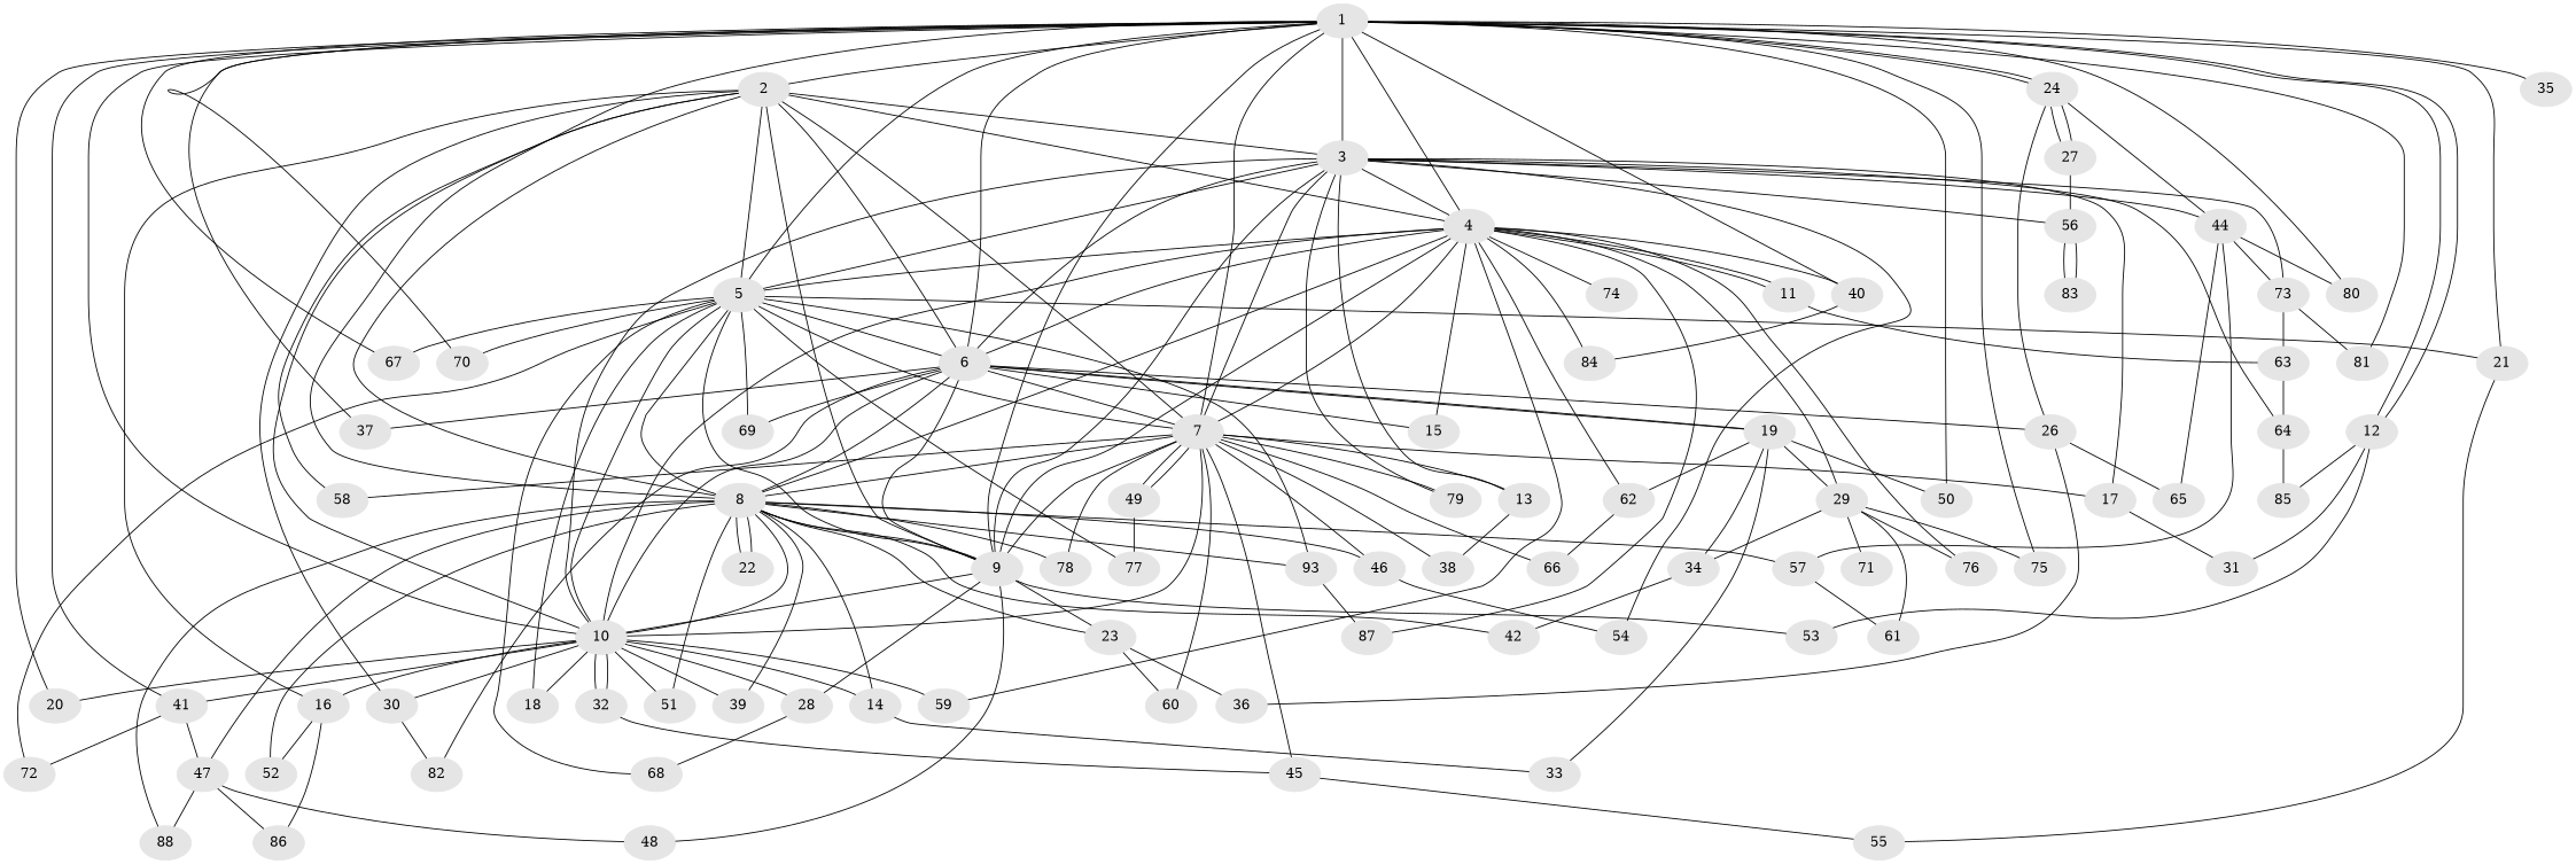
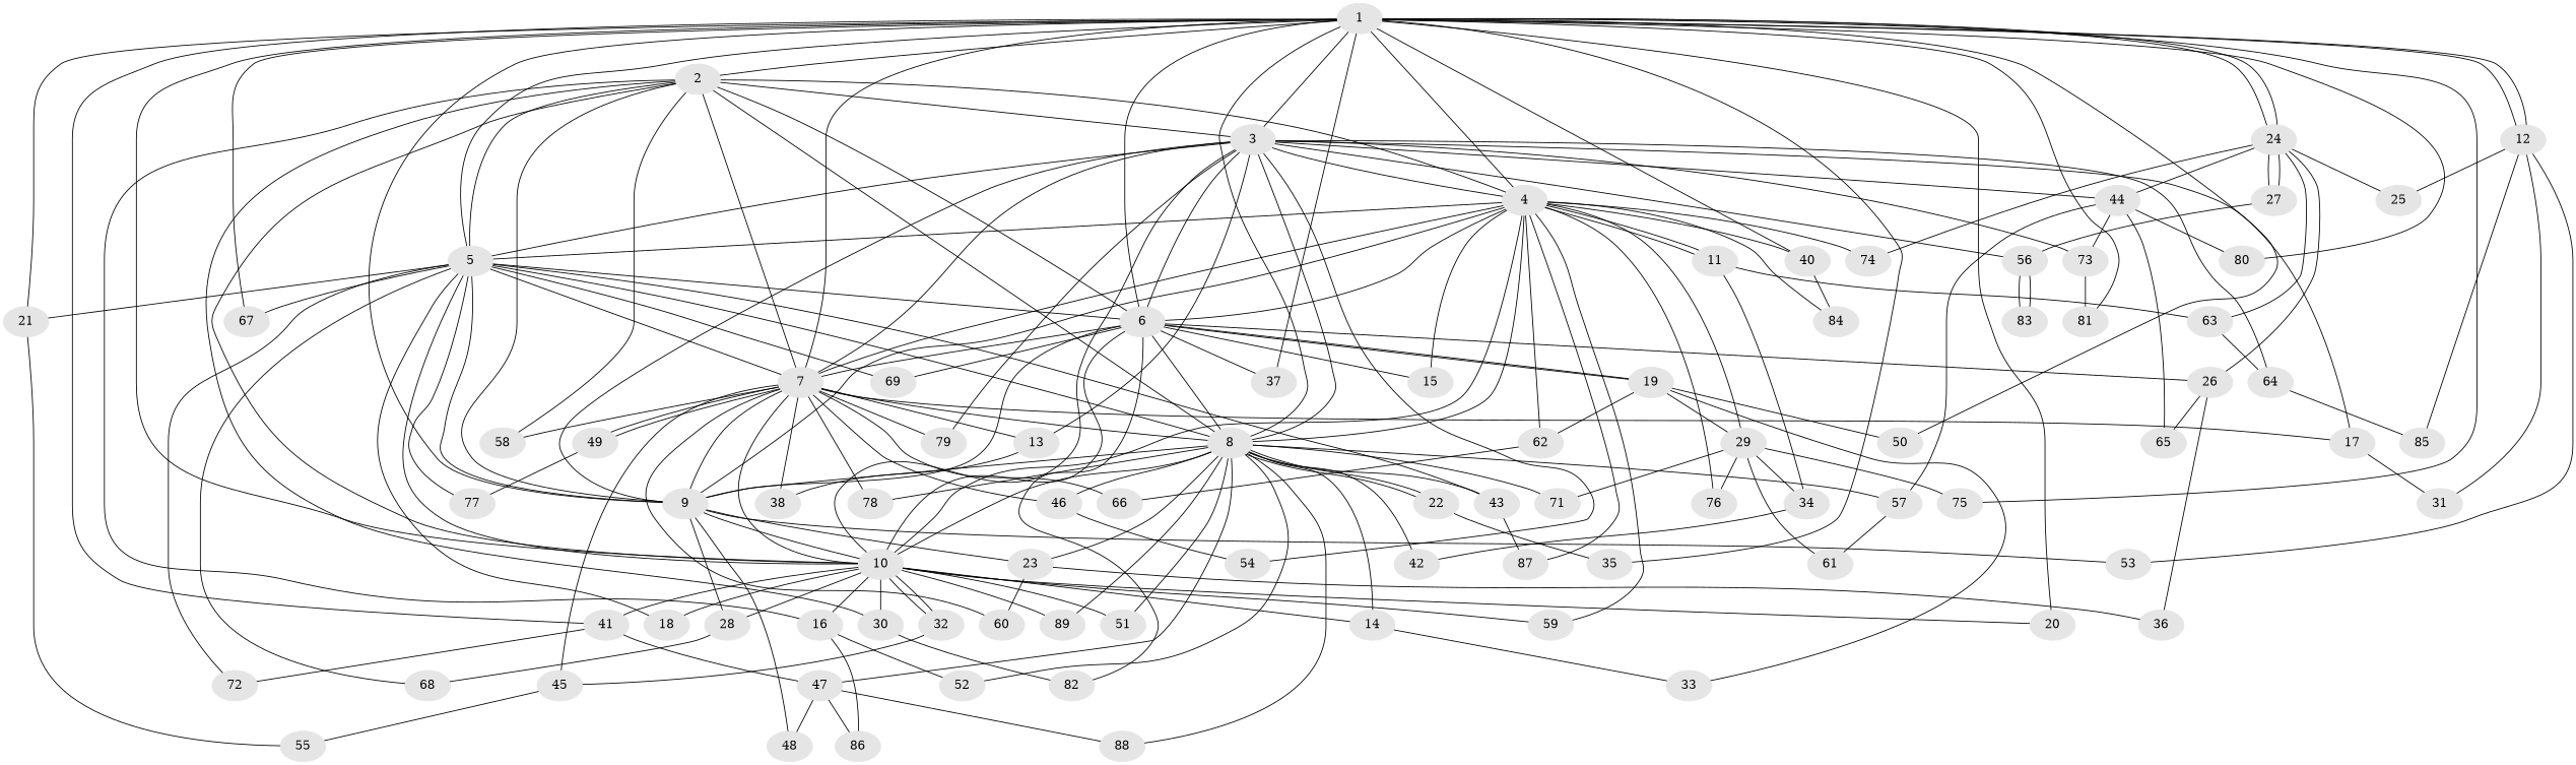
  graph {
    node [color=gray90 style=filled]
    1
    2
    3
    4
    5
    6
    7
    8
    9
    10
    12
    20
    21
    24
    35
    37
    40
    41
    50
    67
-   70
    75
    80
    81
    16
    30
    58
    13
    17
    44
    54
    56
    64
    73
    79
    11
    15
    29
    59
    62
    74
    76
    84
    87
    18
-   43 [label=93]
+   43
    68
    69
    72
    77
    19
    26
    82
    38
    45
    46
    49
    60
    66
    78
    14
    22
    23
-   39
+   39 [label=89]
    42
    47
    51
    52
    57
    71
    88
    28
    48
    53
    32
+   25
    31
    85
    55
    63
    27
    86
    65
    83
    34
    61
    33
    36
    1 -- 2
    1 -- 3
    1 -- 4
    1 -- 5
    1 -- 6
    1 -- 7
    1 -- 8
    1 -- 9
    1 -- 10
    1 -- 12
    1 -- 12
    1 -- 20
    1 -- 21
    1 -- 24
    1 -- 24
    1 -- 35
    1 -- 37
    1 -- 40
    1 -- 41
    1 -- 50
    1 -- 67
-   1 -- 70
    1 -- 75
    1 -- 80
    1 -- 81
    2 -- 3
    2 -- 4
    2 -- 5
    2 -- 6
    2 -- 7
    2 -- 8
    2 -- 9
    2 -- 10
    2 -- 16
    2 -- 30
    2 -- 58
    3 -- 4
    3 -- 5
    3 -- 6
    3 -- 7
+   3 -- 8
    3 -- 9
    3 -- 10
    3 -- 13
    3 -- 17
    3 -- 44
    3 -- 54
    3 -- 56
    3 -- 64
    3 -- 73
    3 -- 79
    4 -- 5
    4 -- 6
    4 -- 7
    4 -- 8
    4 -- 9
    4 -- 10
    4 -- 40
    4 -- 11
    4 -- 11
    4 -- 15
    4 -- 29
    4 -- 59
    4 -- 62
    4 -- 74
    4 -- 76
    4 -- 84
    4 -- 87
    5 -- 6
    5 -- 7
    5 -- 8
    5 -- 9
    5 -- 10
    5 -- 21
    5 -- 67
-   5 -- 70
    5 -- 18
    5 -- 43
    5 -- 68
    5 -- 69
    5 -- 72
    5 -- 77
    6 -- 7
    6 -- 8
    6 -- 9
    6 -- 10
    6 -- 37
    6 -- 15
    6 -- 69
    6 -- 19
    6 -- 19
    6 -- 26
    6 -- 82
    7 -- 8
    7 -- 9
    7 -- 10
    7 -- 58
    7 -- 13
    7 -- 17
    7 -- 79
    7 -- 38
    7 -- 45
    7 -- 46
    7 -- 49
    7 -- 49
    7 -- 60
    7 -- 66
    7 -- 78
    8 -- 9
    8 -- 10
    8 -- 43
    8 -- 46
    8 -- 78
    8 -- 14
    8 -- 22
    8 -- 22
    8 -- 23
    8 -- 39
    8 -- 42
    8 -- 47
    8 -- 51
    8 -- 52
    8 -- 57
+   8 -- 71
    8 -- 88
    9 -- 10
    9 -- 23
    9 -- 28
    9 -- 48
    9 -- 53
    10 -- 20
    10 -- 41
    10 -- 16
    10 -- 30
    10 -- 59
    10 -- 18
    10 -- 14
    10 -- 39
    10 -- 51
    10 -- 28
    10 -- 32
    10 -- 32
    12 -- 53
+   12 -- 25
    12 -- 31
    12 -- 85
    21 -- 55
    24 -- 44
+   24 -- 74
    24 -- 26
-   73 -- 63
+   24 -- 25
+   24 -- 63
    24 -- 27
    24 -- 27
    40 -- 84
    41 -- 72
    41 -- 47
    16 -- 52
    16 -- 86
    30 -- 82
    13 -- 38
    17 -- 31
    44 -- 80
    44 -- 73
    44 -- 57
    44 -- 65
    56 -- 83
    56 -- 83
    64 -- 85
    73 -- 81
    11 -- 63
    29 -- 75
    29 -- 76
    29 -- 71
    29 -- 34
    29 -- 61
    62 -- 66
    43 -- 87
    19 -- 50
    19 -- 29
    19 -- 62
-   19 -- 34
+   11 -- 34
    19 -- 33
    26 -- 65
    26 -- 36
    45 -- 55
    46 -- 54
    49 -- 77
    14 -- 33
+   22 -- 35
    23 -- 60
    23 -- 36
    47 -- 88
    47 -- 48
    47 -- 86
    57 -- 61
    28 -- 68
    32 -- 45
    63 -- 64
    27 -- 56
    34 -- 42
  }
